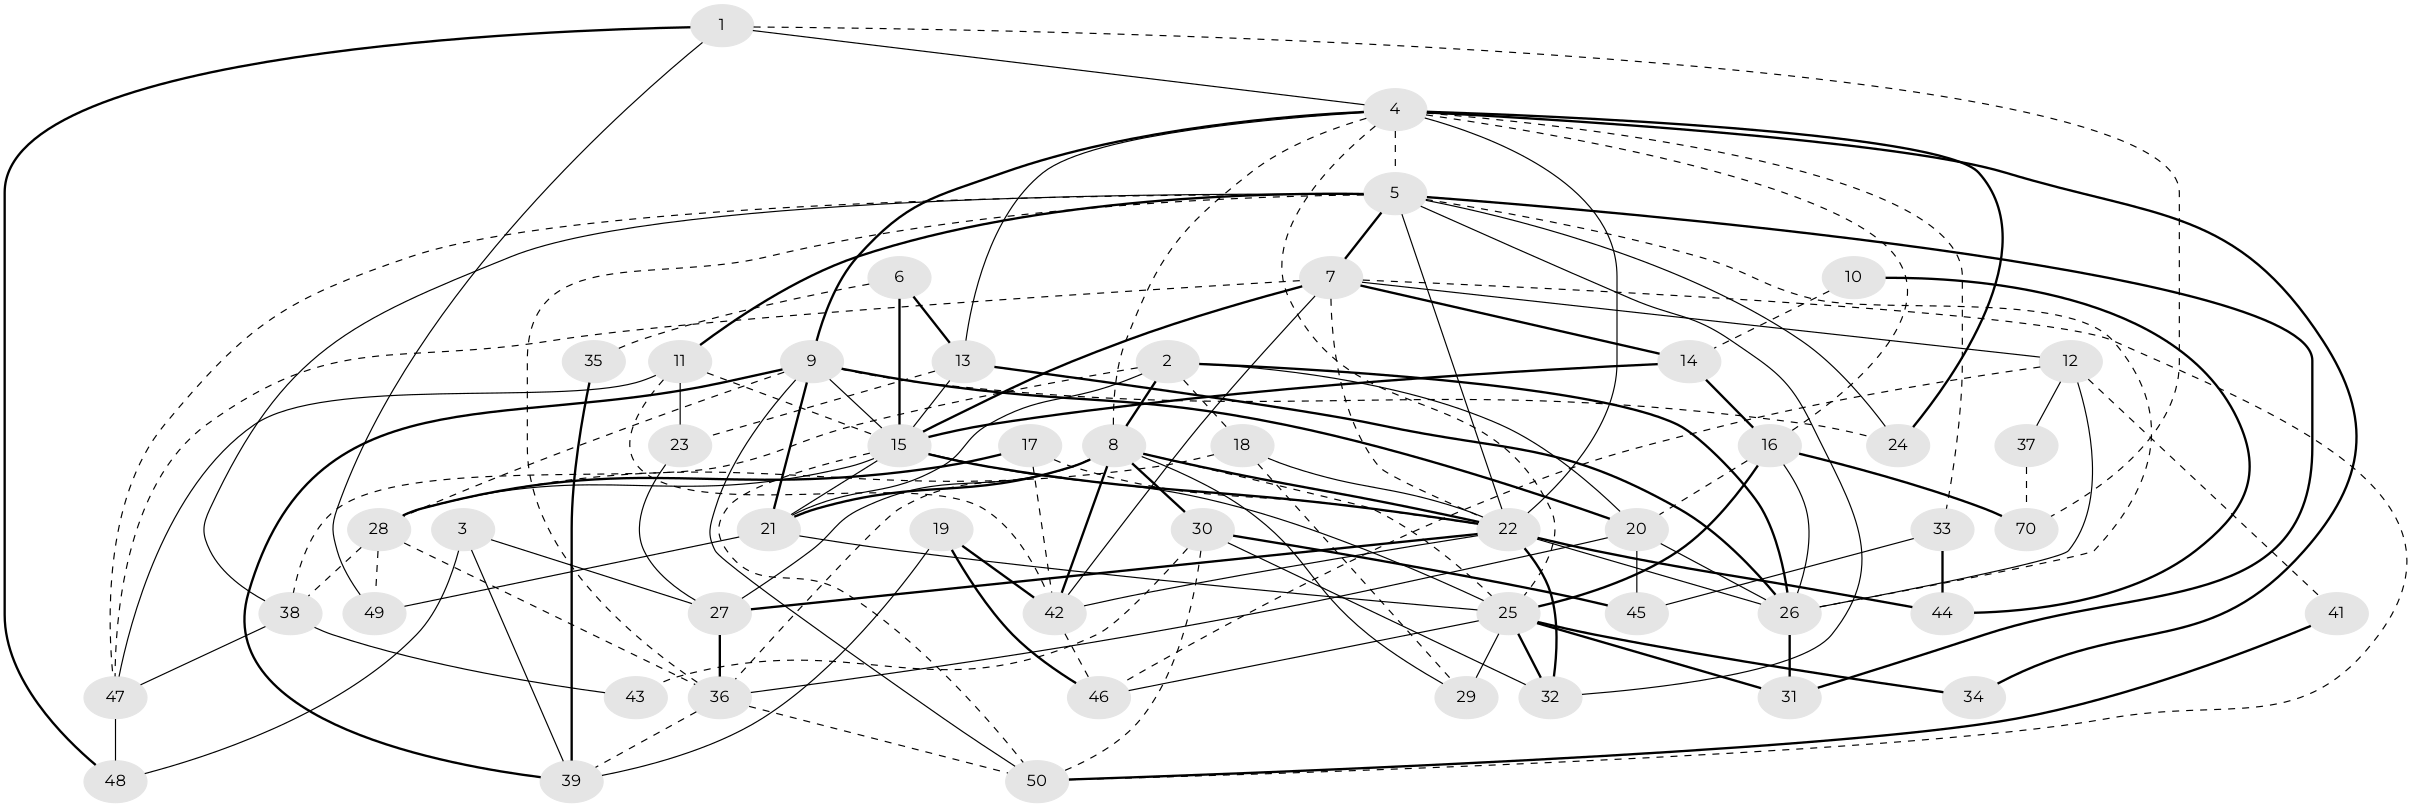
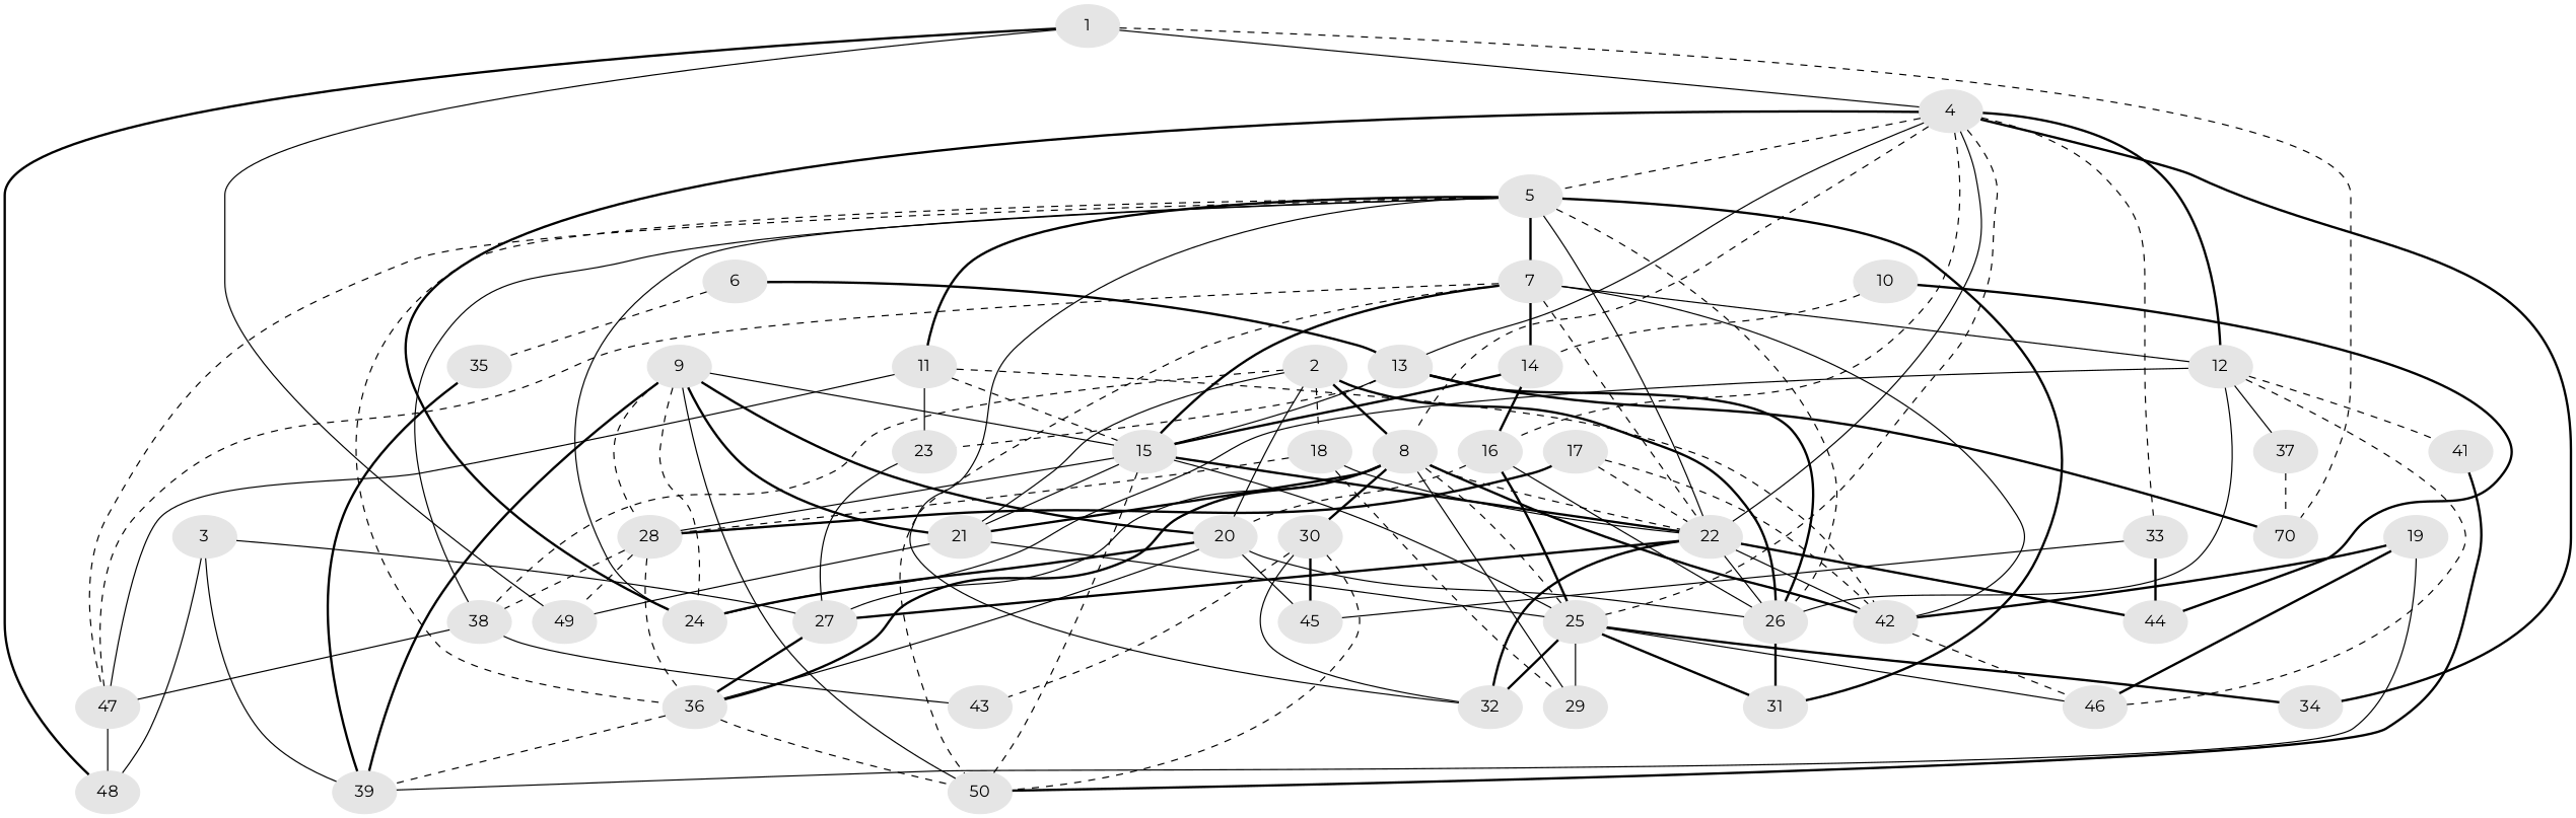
  graph {
    fontname=Montserrat
    node [color=gray90 fontname=Montserrat style=filled]
    edge [fontname=Montserrat style=solid weight=1.0]
    1
    4
    n3 [label=70]
    48
    49
    8
    5
    12
    13
    16
    22
    24
    25
    33
    34
    2
    18
    20
    21
    26
    38
    27
    36
    42
    29
    30
    28
    45
    31
    47
    43
    3
    39
    7
    11
    32
    37
    41
    46
    15
    23
    44
    14
    50
    6
    35
    9
    10
    17
    19
    1 -- 4
    1 -- n3 [style=dashed]
    1 -- 48 [style=bold]
    1 -- 49
    4 -- 8 [style=dashed]
    4 -- 5 [style=dashed]
-   4 -- 9 [style=bold]
+   4 -- 12 [style=bold]
    4 -- 13
    4 -- 16 [style=dashed]
    4 -- 22
    4 -- 24 [style=bold]
    4 -- 25 [style=dashed]
    4 -- 33 [style=dashed]
    4 -- 34 [style=bold]
-   8 -- 22 [style=bold weight=2.0]
+   8 -- 22 [style=dashed weight=2.0]
    8 -- 25 [style=dashed]
    8 -- 21 [style=bold]
    8 -- 27
-   8 -- 36 [style=dashed]
+   8 -- 36 [style=bold]
    8 -- 42 [style=bold weight=2.0]
    8 -- 29
    8 -- 30 [style=bold weight=2.0]
    5 -- 22 [weight=3.0]
    5 -- 24
    5 -- 26 [style=dashed]
    5 -- 38
    5 -- 36 [style=dashed]
    5 -- 31 [style=bold]
    5 -- 47 [style=dashed]
    5 -- 7 [style=bold weight=2.0]
    5 -- 11 [style=bold]
    5 -- 32
+   12 -- 24
    12 -- 26
    12 -- 37
    12 -- 41 [style=dashed]
    12 -- 46 [style=dashed]
-   16 -- n3 [style=bold]
+   13 -- n3 [style=bold]
    13 -- 26 [style=bold]
    13 -- 15
    13 -- 23 [style=dashed]
    16 -- 25 [style=bold]
    16 -- 20 [style=dashed]
    16 -- 26
    22 -- 26
    22 -- 27 [style=bold]
    22 -- 42
    22 -- 32 [style=bold]
    22 -- 44 [style=bold]
    25 -- 34 [style=bold]
    25 -- 29 [weight=3.0]
    25 -- 31 [style=bold]
    25 -- 32 [style=bold weight=2.0]
    25 -- 46
    33 -- 45
    33 -- 44 [style=bold]
    2 -- 8 [style=bold]
    2 -- 18 [style=dashed]
    2 -- 20
    2 -- 21
    2 -- 26 [style=bold weight=2.0]
    2 -- 38 [style=dashed]
    18 -- 22
    18 -- 29 [style=dashed]
    18 -- 28 [style=dashed]
+   20 -- 24 [style=bold]
    20 -- 26
    20 -- 36
    20 -- 45
    21 -- 49
    21 -- 25
    26 -- 31 [style=bold]
    38 -- 47
    38 -- 43
    27 -- 36 [style=bold]
    36 -- 39 [style=dashed]
    36 -- 50 [style=dashed]
    42 -- 46 [style=dashed]
    30 -- 45 [style=bold]
    30 -- 43 [style=dashed]
    30 -- 32
    30 -- 50 [style=dashed]
    28 -- 49 [style=dashed]
    28 -- 38 [style=dashed]
    28 -- 36 [style=dashed]
    47 -- 48
    3 -- 48
    3 -- 27
    3 -- 39
    7 -- 12
    7 -- 22 [style=dashed weight=2.0]
    7 -- 42
    7 -- 47 [style=dashed]
    7 -- 15 [style=bold weight=2.0]
    7 -- 14 [style=bold]
    7 -- 50 [style=dashed]
    11 -- 42 [style=dashed]
    11 -- 47
    11 -- 15 [style=dashed]
    11 -- 23
    37 -- n3 [style=dashed]
    41 -- 50 [style=bold]
    15 -- 22 [style=bold]
    15 -- 25
    15 -- 21
    15 -- 28
    15 -- 50 [style=dashed]
    23 -- 27
    14 -- 16 [style=bold]
    14 -- 15 [style=bold]
    6 -- 13 [style=bold]
-   6 -- 15 [style=bold weight=2.0]
    6 -- 35 [style=dashed]
    35 -- 39 [style=bold]
    9 -- 24 [style=dashed]
    9 -- 20 [style=bold]
    9 -- 21 [style=bold]
    9 -- 28 [style=dashed]
    9 -- 39 [style=bold]
    9 -- 15
    9 -- 50
    10 -- 44 [style=bold]
    10 -- 14 [style=dashed]
    17 -- 22 [style=dashed weight=2.0]
    17 -- 42 [style=dashed]
    17 -- 28 [style=bold]
    19 -- 42 [style=bold]
    19 -- 39
    19 -- 46 [style=bold]
  }
